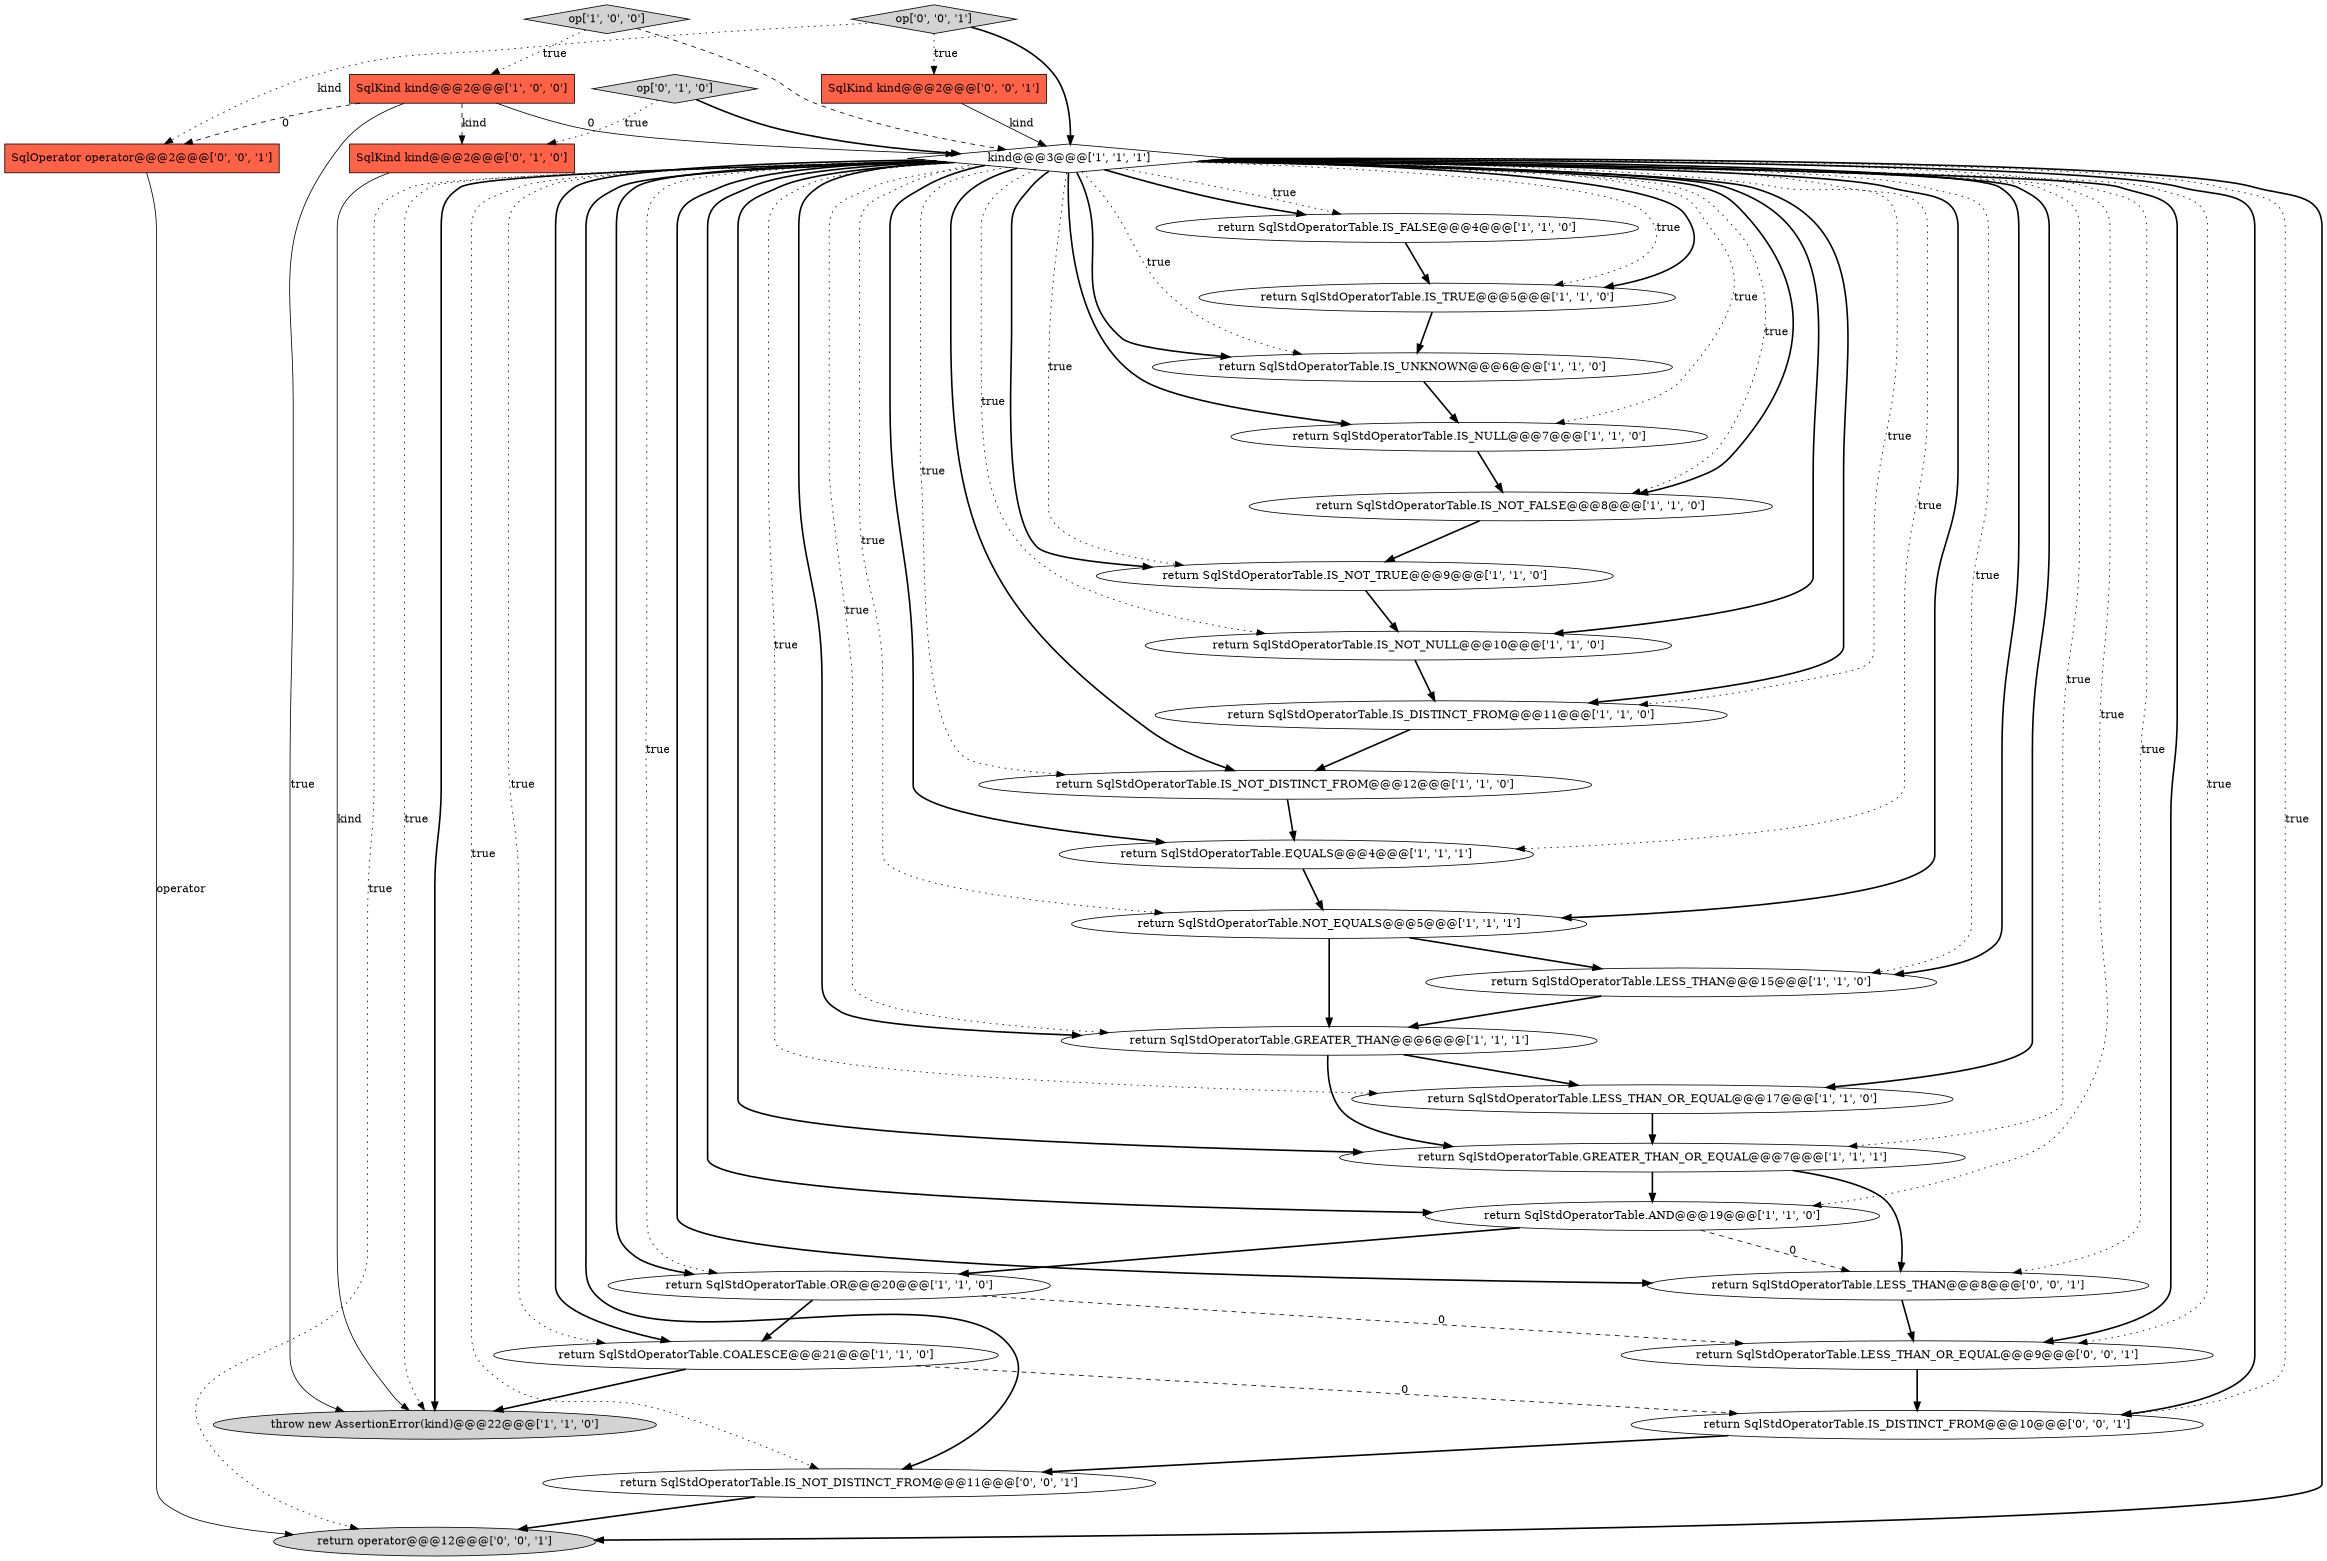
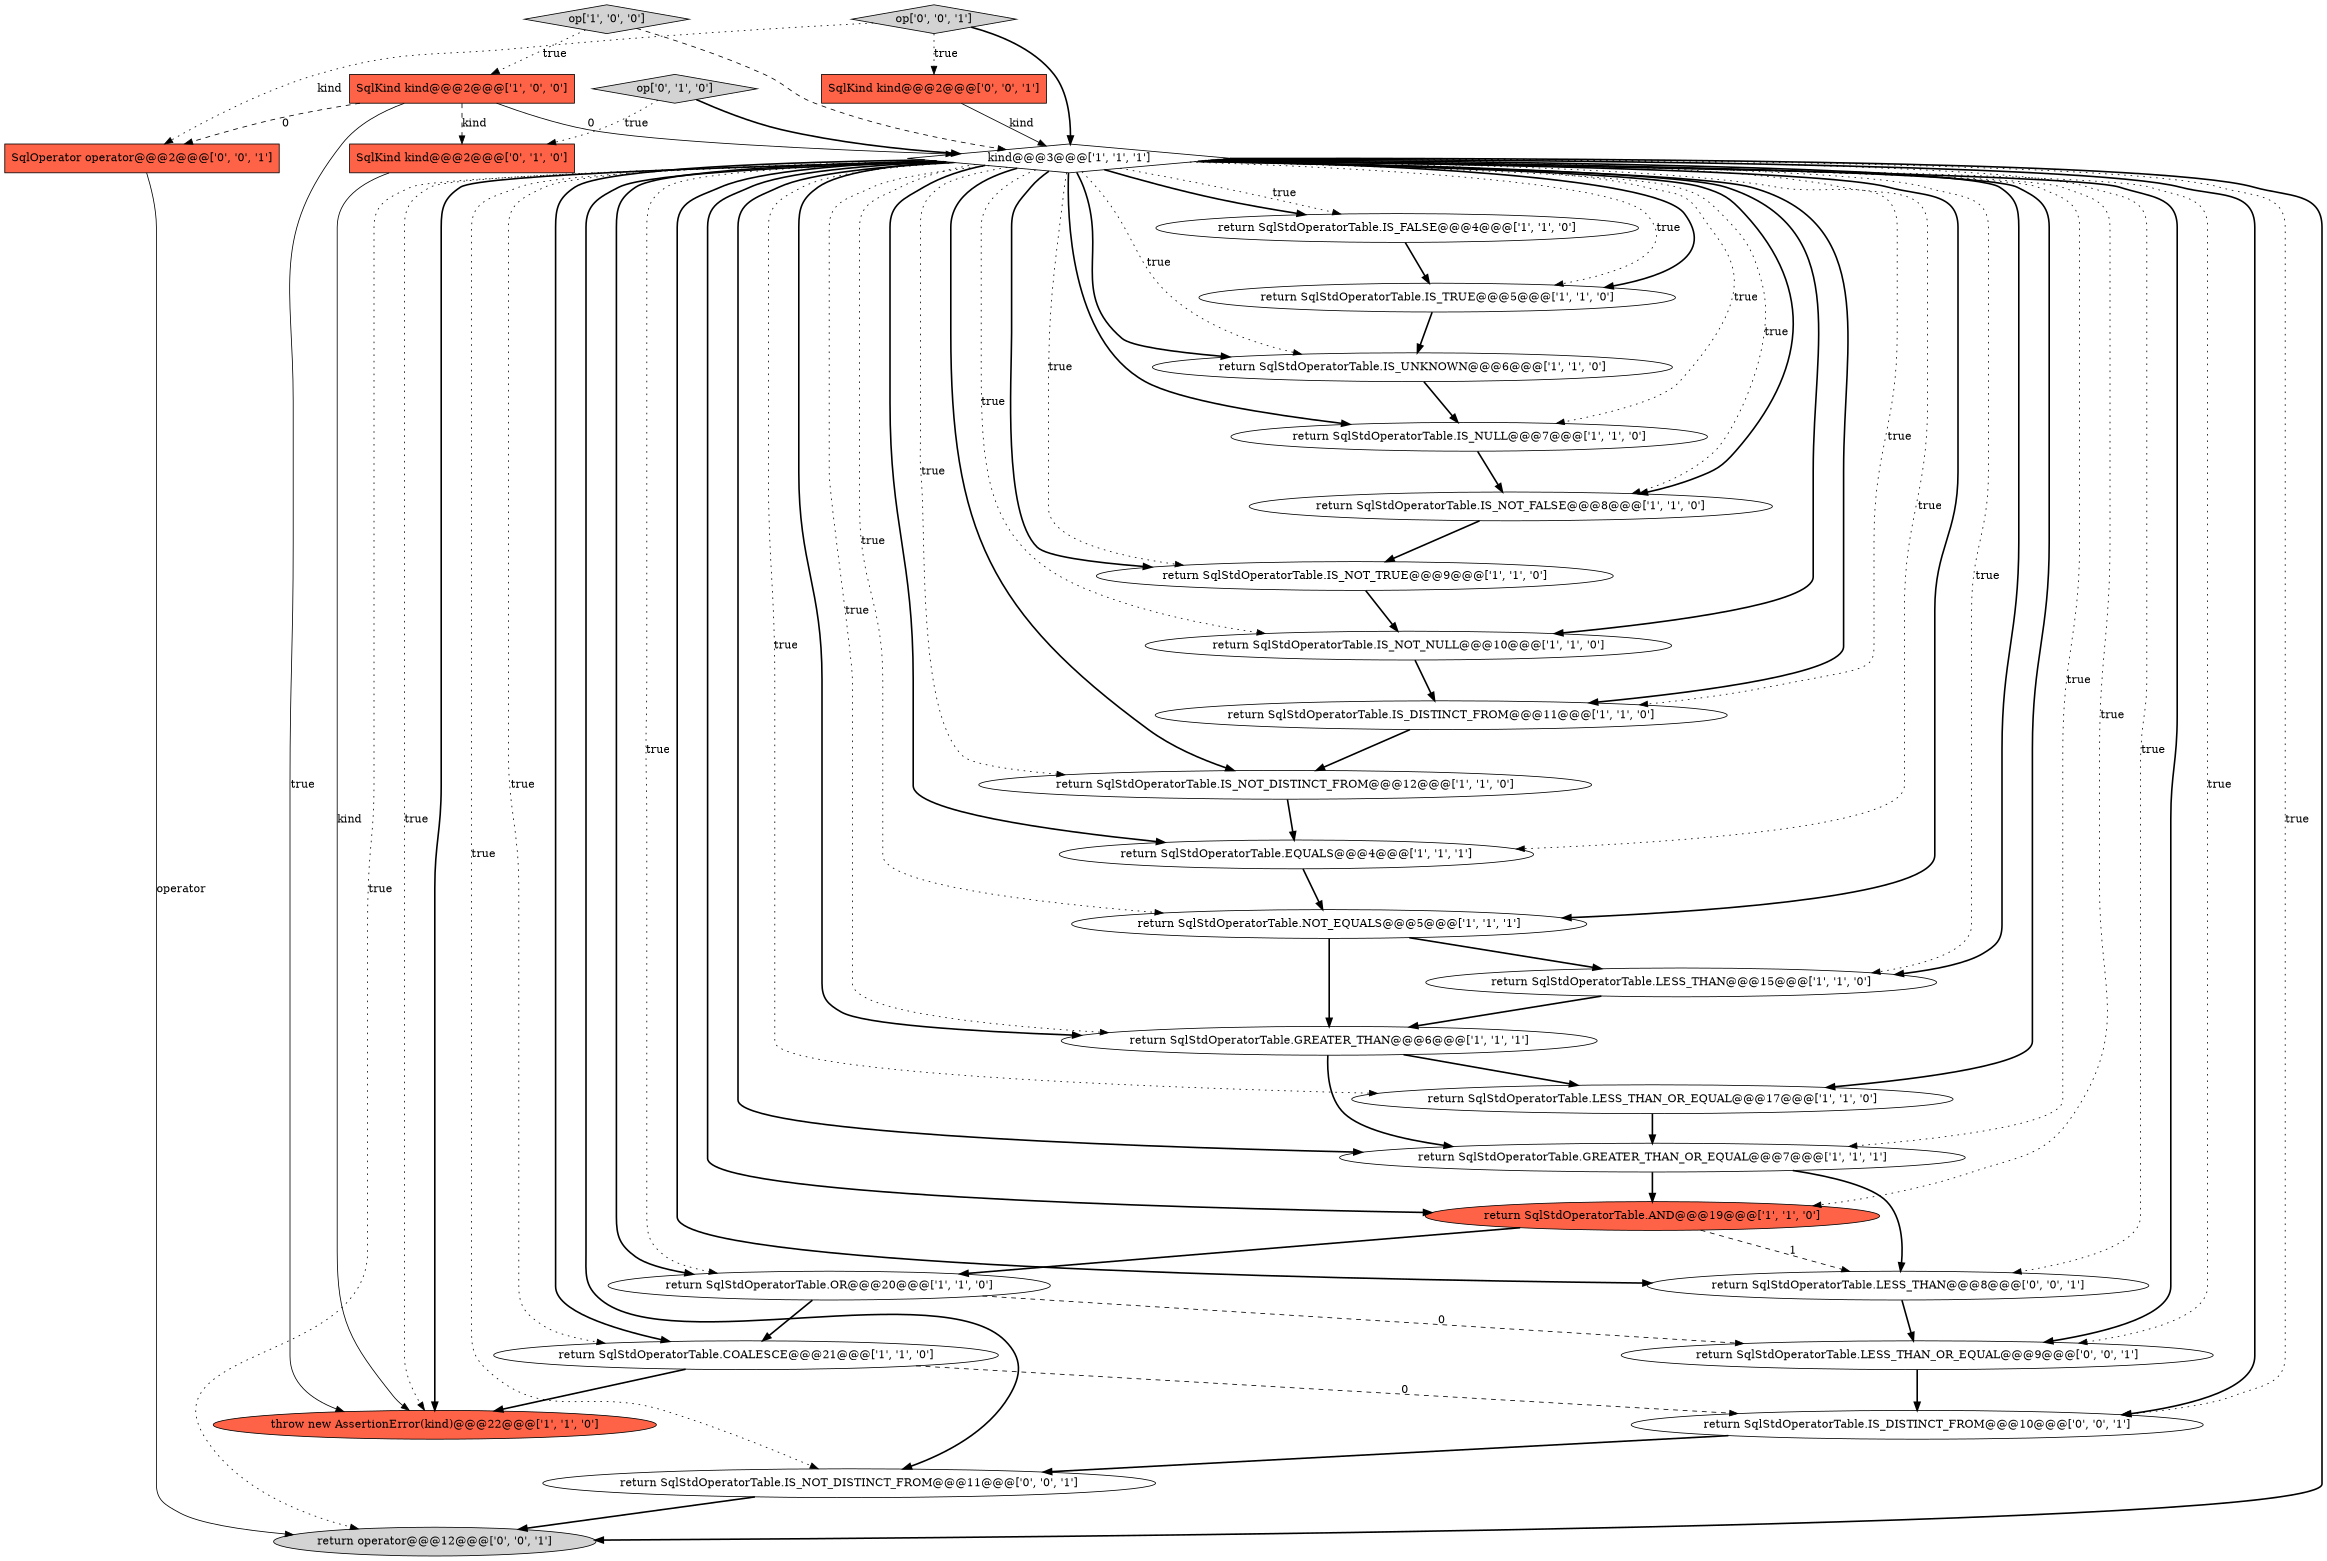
  digraph {
    node [fillcolor=white shape=ellipse style=filled]
    edge [style=bold]
    n1 [fillcolor=tomato label="SqlKind kind@@@2@@@['0', '1', '0']" shape=box]
-   n2 [fillcolor=lightgray label="throw new AssertionError(kind)@@@22@@@['1', '1', '0']"]
+   n2 [fillcolor=tomato label="throw new AssertionError(kind)@@@22@@@['1', '1', '0']"]
    n3 [label="kind@@@3@@@['1', '1', '1']" shape=diamond]
    n4 [label="return SqlStdOperatorTable.IS_NOT_NULL@@@10@@@['1', '1', '0']"]
    n5 [label="return SqlStdOperatorTable.IS_DISTINCT_FROM@@@11@@@['1', '1', '0']"]
    n6 [label="return SqlStdOperatorTable.EQUALS@@@4@@@['1', '1', '1']"]
    n7 [label="return SqlStdOperatorTable.NOT_EQUALS@@@5@@@['1', '1', '1']"]
    n8 [label="return SqlStdOperatorTable.GREATER_THAN@@@6@@@['1', '1', '1']"]
    n9 [label="return SqlStdOperatorTable.LESS_THAN_OR_EQUAL@@@17@@@['1', '1', '0']"]
    n10 [label="return SqlStdOperatorTable.GREATER_THAN_OR_EQUAL@@@7@@@['1', '1', '1']"]
    n11 [label="return SqlStdOperatorTable.IS_NOT_DISTINCT_FROM@@@12@@@['1', '1', '0']"]
    n12 [label="return SqlStdOperatorTable.LESS_THAN@@@8@@@['0', '0', '1']"]
    n13 [label="return SqlStdOperatorTable.LESS_THAN_OR_EQUAL@@@9@@@['0', '0', '1']"]
    n14 [label="return SqlStdOperatorTable.IS_FALSE@@@4@@@['1', '1', '0']"]
    n15 [label="return SqlStdOperatorTable.IS_TRUE@@@5@@@['1', '1', '0']"]
    n16 [label="return SqlStdOperatorTable.IS_DISTINCT_FROM@@@10@@@['0', '0', '1']"]
-   n17 [label="return SqlStdOperatorTable.AND@@@19@@@['1', '1', '0']"]
+   n17 [fillcolor=tomato label="return SqlStdOperatorTable.AND@@@19@@@['1', '1', '0']"]
    n18 [label="return SqlStdOperatorTable.LESS_THAN@@@15@@@['1', '1', '0']"]
    n19 [label="return SqlStdOperatorTable.OR@@@20@@@['1', '1', '0']"]
    n20 [label="return SqlStdOperatorTable.IS_NOT_FALSE@@@8@@@['1', '1', '0']"]
    n21 [label="return SqlStdOperatorTable.IS_NOT_TRUE@@@9@@@['1', '1', '0']"]
    n22 [label="return SqlStdOperatorTable.COALESCE@@@21@@@['1', '1', '0']"]
    n23 [label="return SqlStdOperatorTable.IS_NOT_DISTINCT_FROM@@@11@@@['0', '0', '1']"]
    n24 [fillcolor=lightgray label="return operator@@@12@@@['0', '0', '1']"]
    n25 [label="return SqlStdOperatorTable.IS_NULL@@@7@@@['1', '1', '0']"]
    n26 [label="return SqlStdOperatorTable.IS_UNKNOWN@@@6@@@['1', '1', '0']"]
    n27 [fillcolor=lightgray label="op['0', '1', '0']" shape=diamond]
    n28 [fillcolor=lightgray label="op['1', '0', '0']" shape=diamond]
    n29 [fillcolor=tomato label="SqlKind kind@@@2@@@['1', '0', '0']" shape=box]
    n30 [fillcolor=tomato label="SqlOperator operator@@@2@@@['0', '0', '1']" shape=box]
    n31 [fillcolor=lightgray label="op['0', '0', '1']" shape=diamond]
    n32 [fillcolor=tomato label="SqlKind kind@@@2@@@['0', '0', '1']" shape=box]
    n1 -> n2 [label=kind style=solid]
    n3 -> n2 [label=true style=dotted]
    n3 -> n2
    n3 -> n4
    n3 -> n4 [label=true style=dotted]
    n3 -> n5
    n3 -> n5 [label=true style=dotted]
    n3 -> n6 [label=true style=dotted]
    n3 -> n6
    n3 -> n7
    n3 -> n7 [label=true style=dotted]
    n3 -> n8
    n3 -> n8 [label=true style=dotted]
    n3 -> n9
    n3 -> n9 [label=true style=dotted]
    n3 -> n10 [label=true style=dotted]
    n3 -> n10
    n3 -> n11 [label=true style=dotted]
    n3 -> n11
    n3 -> n12 [label=true style=dotted]
    n3 -> n12
    n3 -> n13
    n3 -> n13 [label=true style=dotted]
    n3 -> n14 [label=true style=dotted]
    n3 -> n14
    n3 -> n15 [label=true style=dotted]
    n3 -> n15
    n3 -> n16
    n3 -> n16 [label=true style=dotted]
    n3 -> n17
    n3 -> n17 [label=true style=dotted]
    n3 -> n18
    n3 -> n18 [label=true style=dotted]
    n3 -> n19
    n3 -> n19 [label=true style=dotted]
    n3 -> n20 [label=true style=dotted]
    n3 -> n20
    n3 -> n21
    n3 -> n21 [label=true style=dotted]
    n3 -> n22 [label=true style=dotted]
    n3 -> n22
    n3 -> n23 [label=true style=dotted]
    n3 -> n23
    n3 -> n24
    n3 -> n24 [label=true style=dotted]
    n3 -> n25 [label=true style=dotted]
    n3 -> n25
    n3 -> n26
    n3 -> n26 [label=true style=dotted]
    n4 -> n5
    n5 -> n11
    n6 -> n7
    n7 -> n8
    n7 -> n18
    n8 -> n9
    n8 -> n10
    n9 -> n10
    n10 -> n12
    n10 -> n17
    n11 -> n6
    n12 -> n13
    n13 -> n16
    n14 -> n15
    n15 -> n26
    n16 -> n23
-   n17 -> n12 [label=0 style=dashed]
+   n17 -> n12 [label=1 style=dashed]
    n17 -> n19
    n18 -> n8
    n19 -> n13 [label=0 style=dashed]
    n19 -> n22
    n20 -> n21
    n21 -> n4
    n22 -> n2
    n22 -> n16 [label=0 style=dashed]
    n23 -> n24
    n25 -> n20
    n26 -> n25
    n27 -> n1 [label=true style=dotted]
    n27 -> n3
    n28 -> n3 [style=dashed]
    n28 -> n29 [label=true style=dotted]
    n29 -> n1 [label=kind style=dashed]
    n29 -> n2 [label=true style=solid]
    n29 -> n3 [label=0 style=solid]
    n29 -> n30 [label=0 style=dashed]
    n30 -> n24 [label=operator style=solid]
    n31 -> n3
    n31 -> n30 [label=kind style=dotted]
    n31 -> n32 [label=true style=dotted]
    n32 -> n3 [label=kind style=solid]
  }
